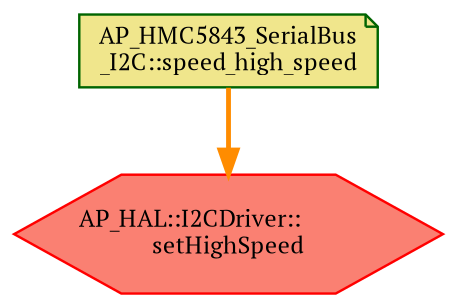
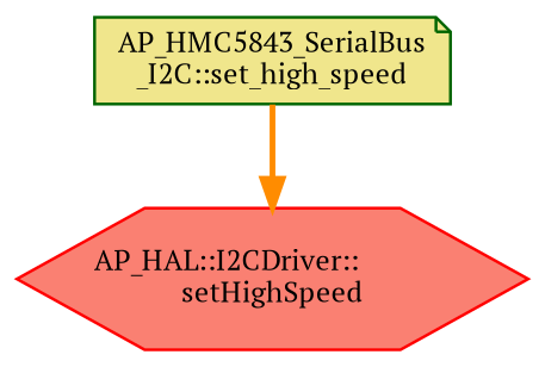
  digraph {
    rankdir=TB
    fontname="PT Serif"
    node [fontname="PT Serif" fontsize=10 style=filled]
-   n1 [color=darkgreen fillcolor=khaki fontcolor=black height=0.2 label="AP_HMC5843_SerialBus\l_I2C::speed_high_speed" shape=note width=0.4]
+   n1 [color=darkgreen fillcolor=khaki fontcolor=black height=0.2 label="AP_HMC5843_SerialBus\l_I2C::set_high_speed" shape=note width=0.4]
    n2 [color=red fillcolor=salmon height=0.2 label="AP_HAL::I2CDriver::\lsetHighSpeed" shape=hexagon width=0.4]
    n1 -> n2 [color=darkorange fontname="PT Serif" fontsize=10 labelfontname=Helvetica labelfontsize=10 style=bold]
  }
